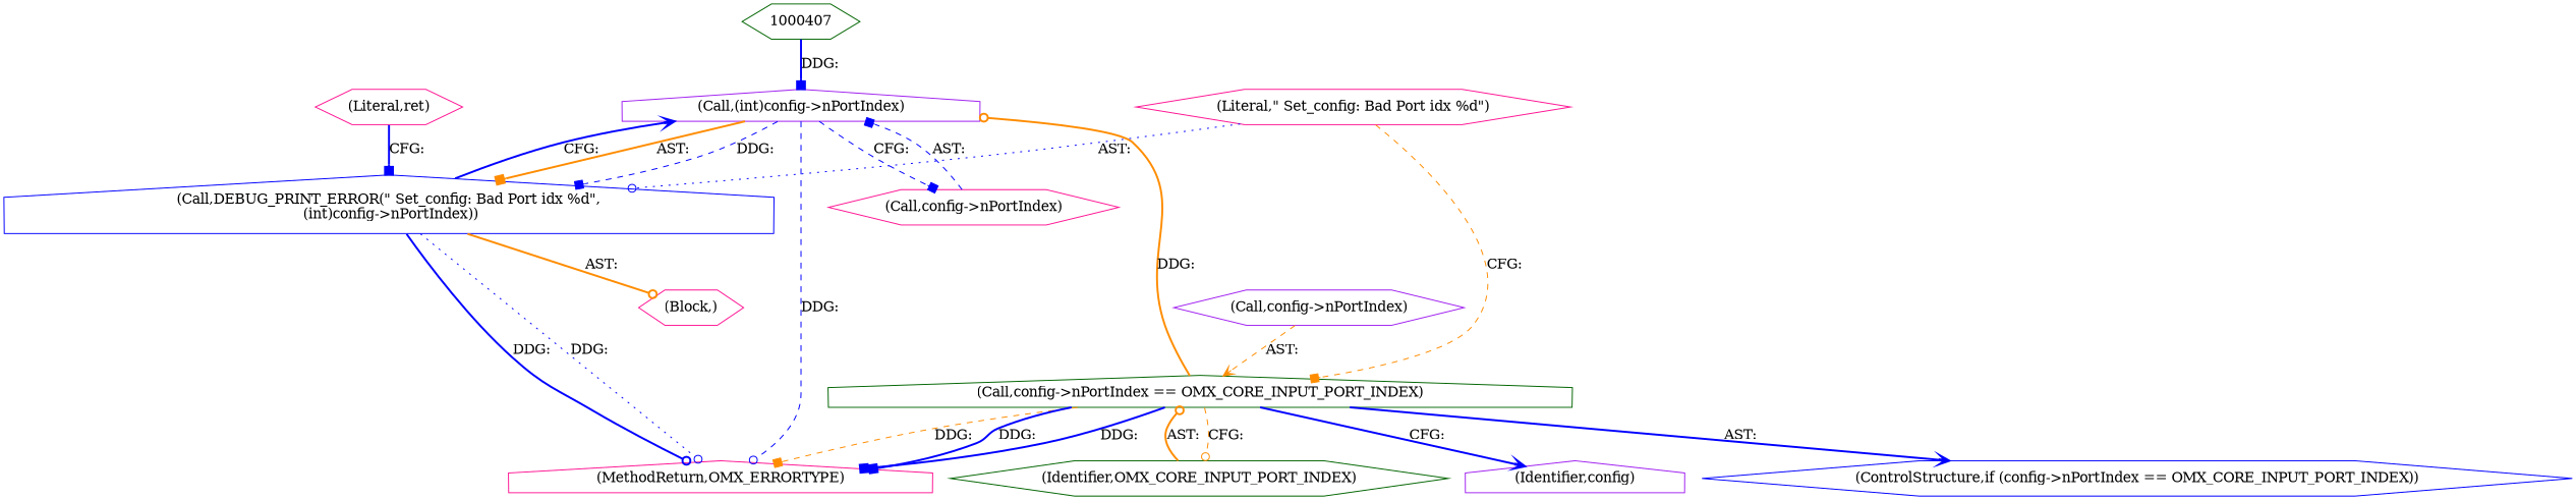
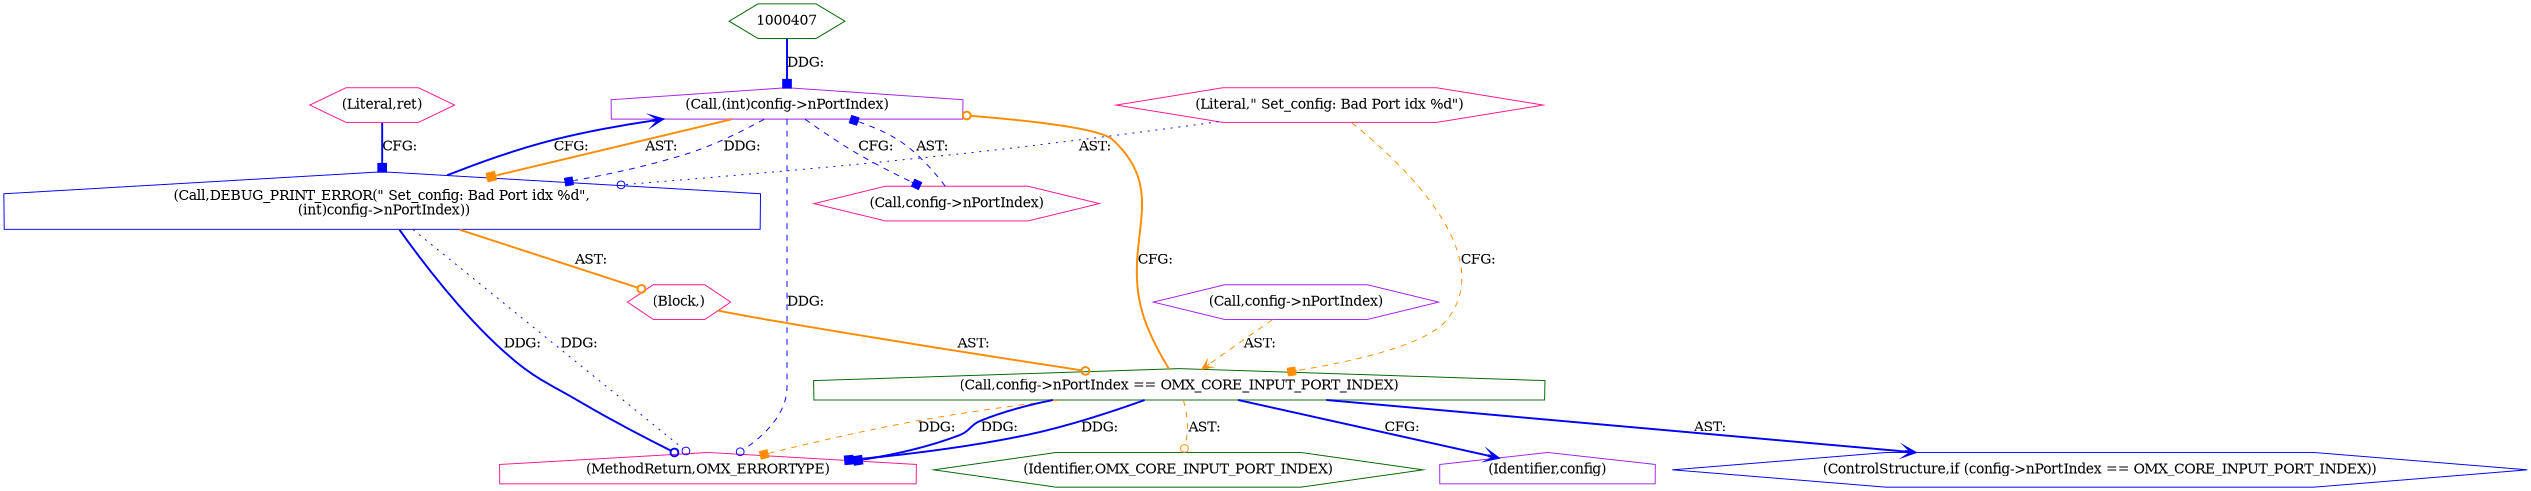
  digraph {
    node [color=deeppink shape=hexagon]
    edge [arrowhead=box color=blue style=bold]
    n1 [color=purple label="(Call,(int)config->nPortIndex)" shape=house]
    n2 [color=blue label="(Call,DEBUG_PRINT_ERROR(\" Set_config: Bad Port idx %d\",\n (int)config->nPortIndex))" shape=house]
    n3 [label="(Call,config->nPortIndex)"]
    n4 [label="(MethodReturn,OMX_ERRORTYPE)" shape=house]
    n5 [label="(Block,)"]
    n6 [color=darkgreen label="(Call,config->nPortIndex == OMX_CORE_INPUT_PORT_INDEX)" shape=house]
    n7 [color=darkgreen label="(Identifier,OMX_CORE_INPUT_PORT_INDEX)"]
    n8 [color=blue label="(ControlStructure,if (config->nPortIndex == OMX_CORE_INPUT_PORT_INDEX))"]
    n9 [color=purple label="(Identifier,config)" shape=house]
    n10 [label="(Literal,\" Set_config: Bad Port idx %d\")"]
    n11 [color=purple label="(Call,config->nPortIndex)"]
    n12 [label="(Literal,ret)"]
    1000407 [color=darkgreen]
    n1 -> n2 [color=darkorange label="AST: "]
    n1 -> n2 [label="DDG: " style=dashed]
    n1 -> n3 [label="CFG: " style=dashed]
    n1 -> n4 [arrowhead=odot label="DDG: " style=dashed]
    n2 -> n1 [arrowhead=vee label="CFG: "]
    n2 -> n4 [arrowhead=odot label="DDG: " style=dotted]
    n2 -> n4 [arrowhead=odot label="DDG: "]
    n2 -> n5 [arrowhead=odot color=darkorange label="AST: "]
    n3 -> n1 [label="AST: " style=dashed]
-   n6 -> n1 [arrowhead=odot color=darkorange label="DDG: "]
+   n6 -> n1 [arrowhead=odot color=darkorange label="CFG: "]
    n6 -> n4 [label="DDG: "]
    n6 -> n4 [color=darkorange label="DDG: " style=dashed]
    n6 -> n4 [label="DDG: "]
-   n6 -> n7 [arrowhead=odot color=darkorange label="CFG: " style=dashed]
+   n6 -> n7 [arrowhead=odot color=darkorange label="AST: " style=dashed]
    n6 -> n8 [arrowhead=vee label="AST: "]
    n6 -> n9 [arrowhead=vee label="CFG: "]
-   n7 -> n6 [arrowhead=odot color=darkorange label="AST: "]
+   n5 -> n6 [arrowhead=odot color=darkorange label="AST: "]
    n10 -> n2 [arrowhead=odot label="AST: " style=dotted]
    n10 -> n6 [color=darkorange label="CFG: " style=dashed]
    n11 -> n6 [arrowhead=vee color=darkorange label="AST: " style=dashed]
    n12 -> n2 [label="CFG: "]
    1000407 -> n1 [label="DDG: "]
  }
